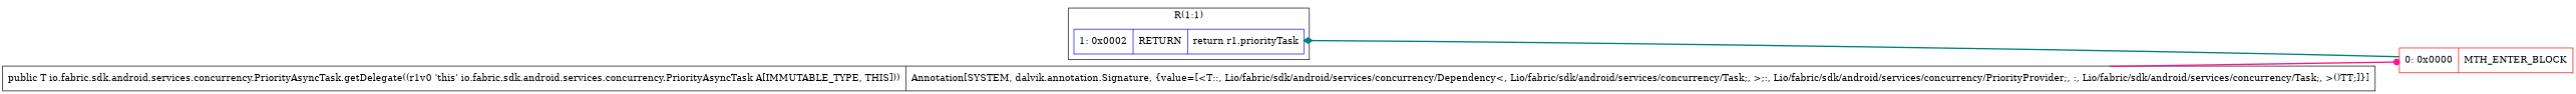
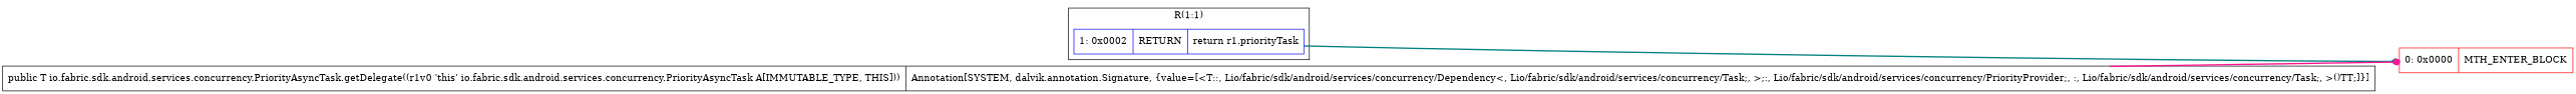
  digraph {
    rankdir=LR
    node [shape=record]
    edge [style=bold]
    n1 [color=blue label="{1\:\ 0x0002|RETURN\l|return r1.priorityTask\l}"]
    n2 [color=red label="{0\:\ 0x0000|MTH_ENTER_BLOCK\l}"]
    n3 [label="{public T io.fabric.sdk.android.services.concurrency.PriorityAsyncTask.getDelegate((r1v0 'this' io.fabric.sdk.android.services.concurrency.PriorityAsyncTask A[IMMUTABLE_TYPE, THIS]))  | Annotation[SYSTEM, dalvik.annotation.Signature, \{value=[\<T::, Lio\/fabric\/sdk\/android\/services\/concurrency\/Dependency\<, Lio\/fabric\/sdk\/android\/services\/concurrency\/Task;, \>;:, Lio\/fabric\/sdk\/android\/services\/concurrency\/PriorityProvider;, :, Lio\/fabric\/sdk\/android\/services\/concurrency\/Task;, \>()TT;]\}]\l}"]
    subgraph cluster_1 {
      label="R(1:1)"
      n1
    }
-   n2 -> n1 [color=teal arrowhead=diamond]
+   n1 -> n2 [color=teal arrowhead=diamond]
    n3 -> n2 [color=deeppink arrowhead=dot]
  }
